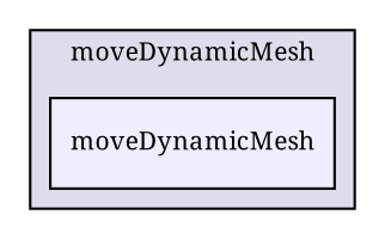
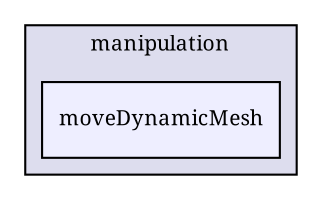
  digraph {
    compound=true
    rankdir=LR
    fontname="Noto Serif"
    n1 [fillcolor="#eeeeff" fontname="Noto Serif" fontsize=10 label=moveDynamicMesh pencolor=black shape=box style=filled]
    subgraph cluster_1 {
      bgcolor="#ddddee"
      fontsize=10
-     label=moveDynamicMesh
+     label=manipulation
      pencolor=black
      n1
    }
  }
